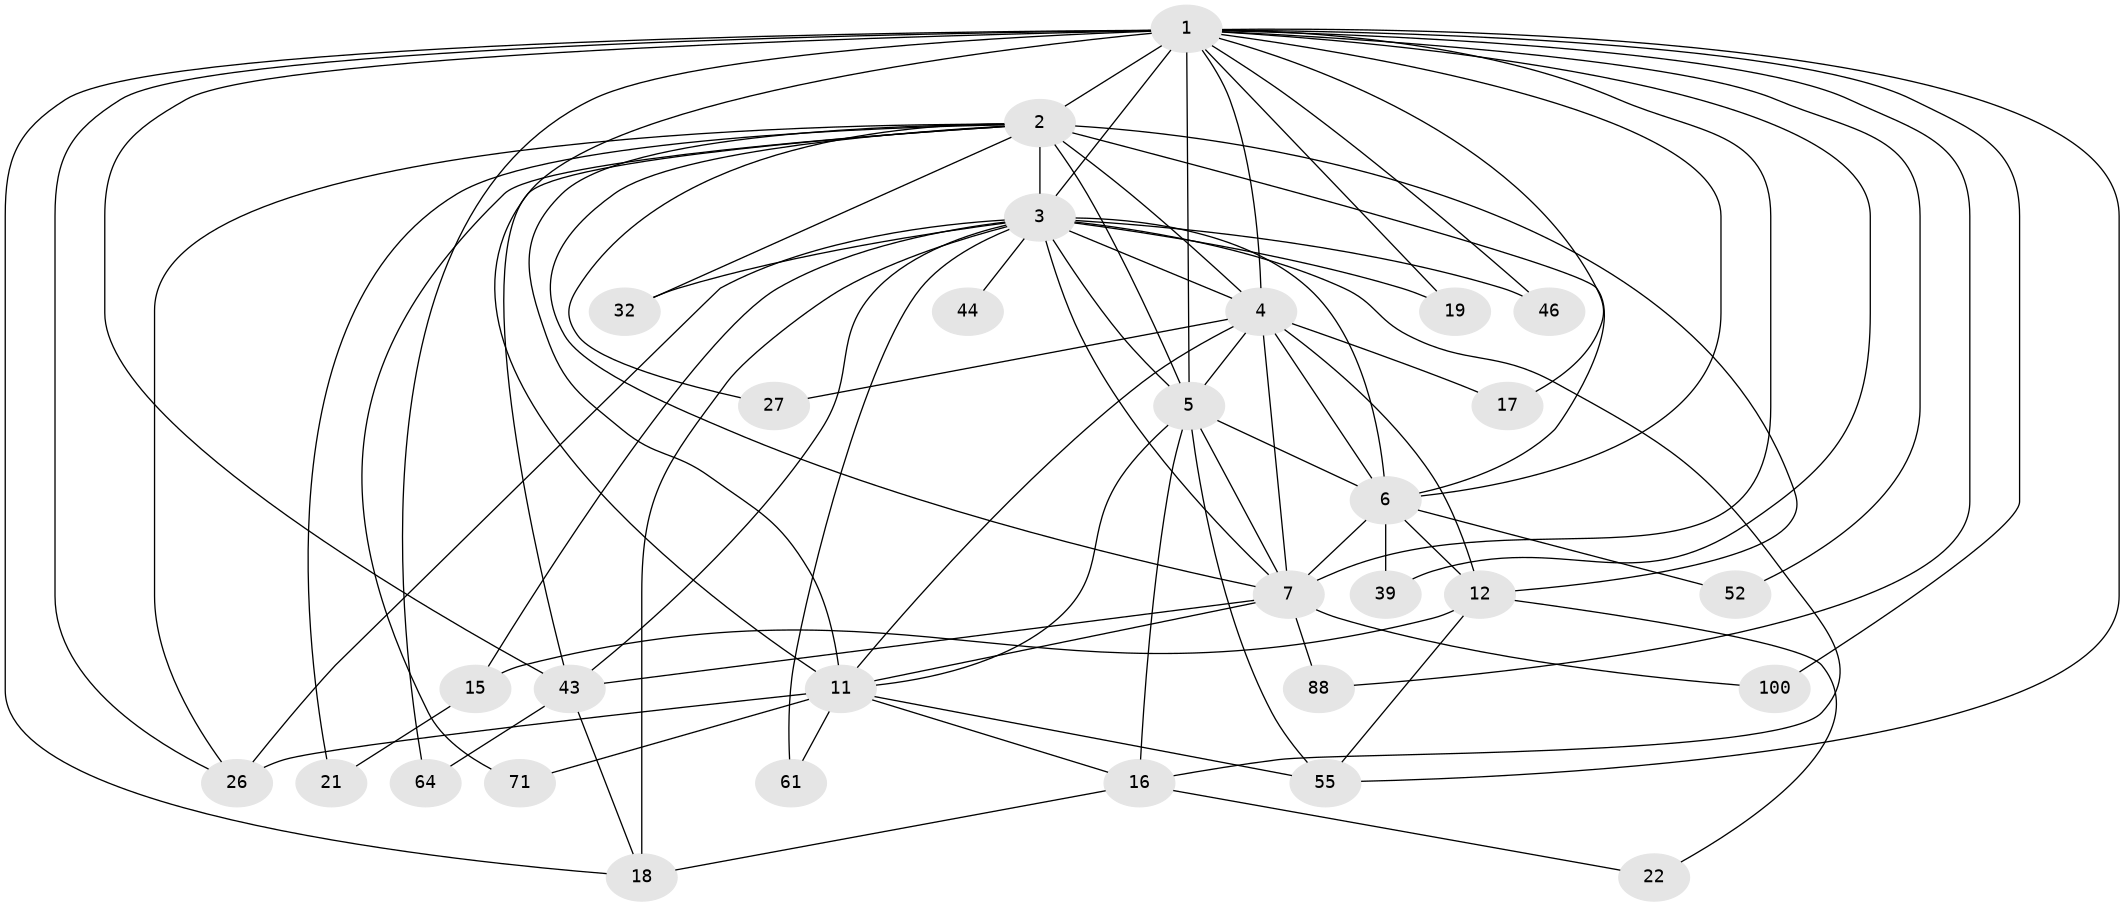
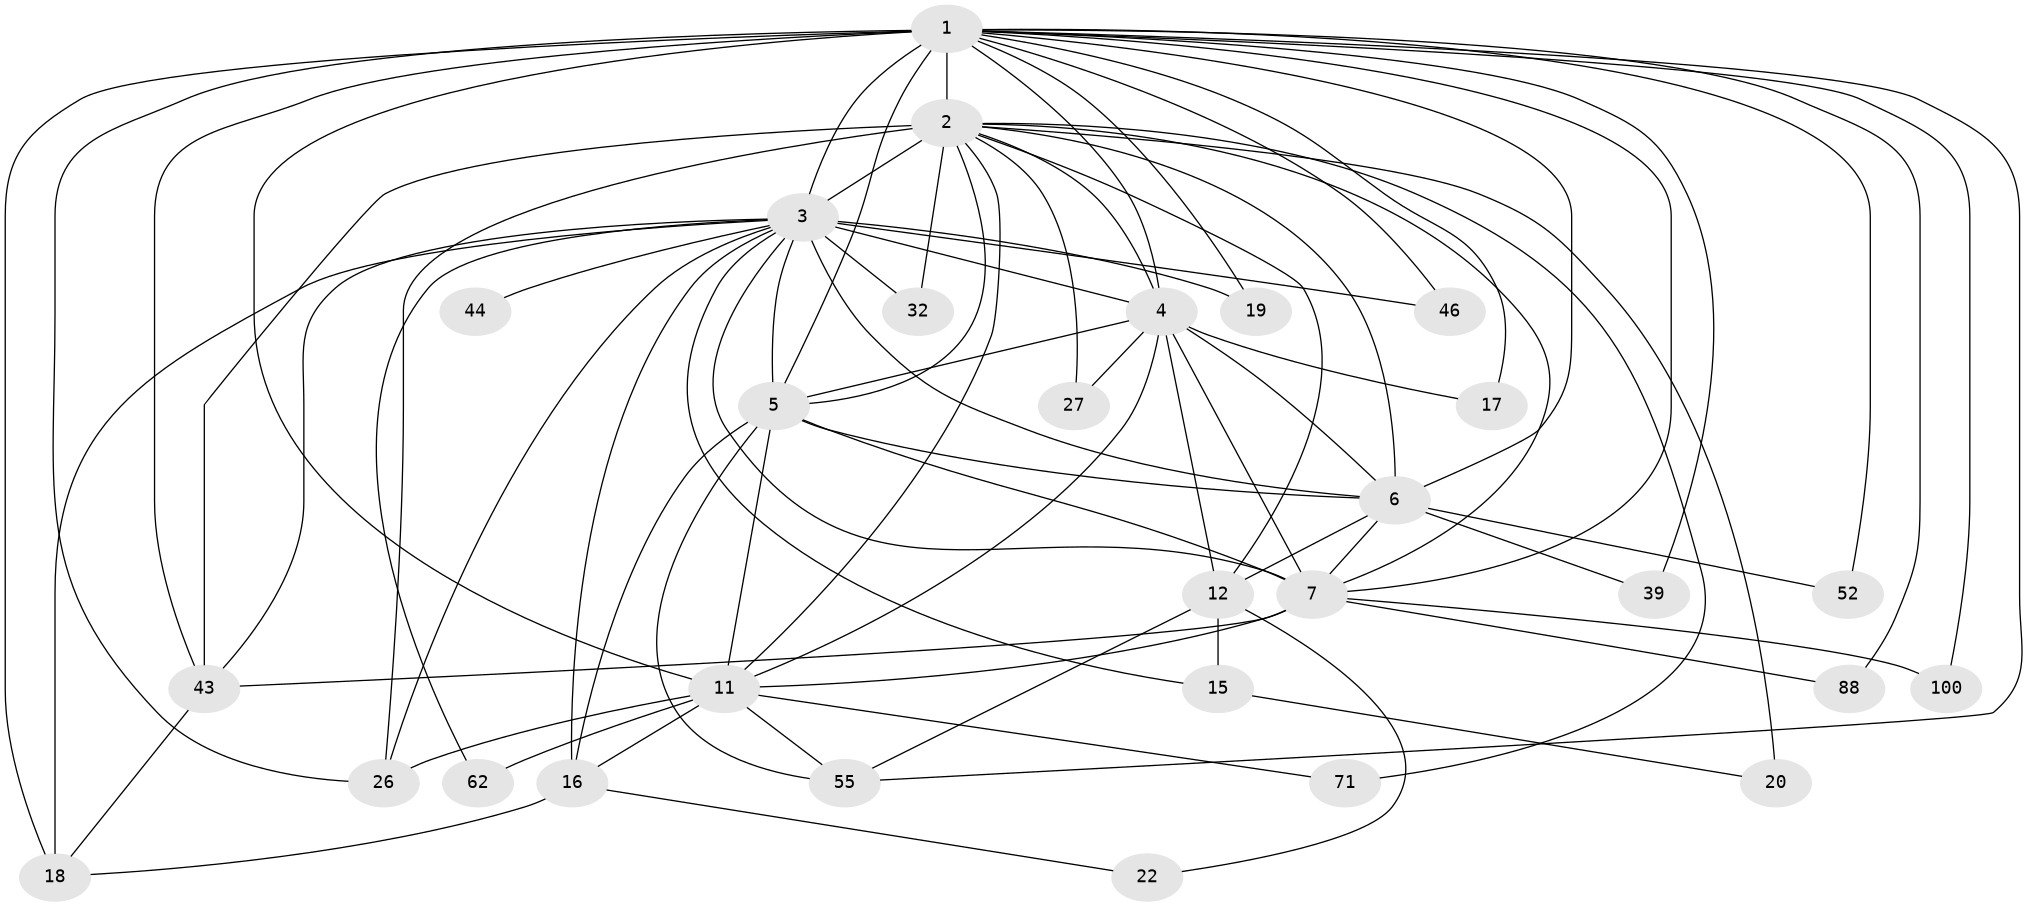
  graph {
    fontname="DejaVu Sans Mono"
    node [color=gray90 fontname="DejaVu Sans Mono" style=filled]
    edge [fontname="DejaVu Sans Mono"]
    1 [super="+8+9+16"]
    2 [super="+68+59+48"]
    3 [super="+78+10+20+95+23+29+25+28+35+33"]
    4 [super="+50+90+85+69+17+58+65+38+60+63"]
    5 [super="+13"]
    6 [super="+99+93+24+56"]
    7 [super="+45+51"]
    11 [super="+92+86+40+41+47"]
    18 [super="+87"]
    19
    26 [super="+67"]
    39 [super="+62"]
    43 [super="+81"]
    46
    52
    55 [super="+71"]
-   64
    n18 [label=17]
    88
    100
    12 [super="+82+66"]
-   21
+   21 [label=20]
    27
    32
    n25 [label=71]
    n26 [label=16]
    15
    44
-   61
+   61 [label=62]
    22
    1 -- 2 [weight=6]
    1 -- 3 [weight=15]
    1 -- 4 [weight=5]
    1 -- 5 [weight=5]
    1 -- 6 [weight=6]
    1 -- 7 [weight=3]
    1 -- 11 [weight=4]
    1 -- 18
    1 -- 19 [weight=2]
    1 -- 26
    1 -- 39 [weight=2]
    1 -- 43
    1 -- 46
    1 -- 52
    1 -- 55
-   1 -- 64
    1 -- n18
    1 -- 88
    1 -- 100
    2 -- 3 [weight=6]
    2 -- 4 [weight=3]
    2 -- 5
    2 -- 6
    2 -- 7
    2 -- 11
    2 -- 26
    2 -- 43 [weight=2]
    2 -- 12
    2 -- 21
    2 -- 27
    2 -- 32
    2 -- n25
    3 -- 4 [weight=10]
    3 -- 5 [weight=4]
    3 -- 6 [weight=3]
    3 -- 7 [weight=3]
    3 -- 18 [weight=2]
    3 -- 19
    3 -- 26 [weight=2]
    3 -- 43
    3 -- 46 [weight=2]
    3 -- 32
    3 -- n26
    3 -- 15
    3 -- 44
    3 -- 61
    4 -- 5
    4 -- 6 [weight=2]
    4 -- 7 [weight=4]
    4 -- 11 [weight=3]
    4 -- n18
    4 -- 12
    4 -- 27 [weight=2]
    5 -- 6
    5 -- 7
    5 -- 11
    5 -- 55
    5 -- n26
    6 -- 7
    6 -- 39
    6 -- 52
    6 -- 12
    7 -- 11
    7 -- 43
    7 -- 88
    7 -- 100
    11 -- 26
    11 -- 55
    11 -- n25
    11 -- n26
    11 -- 61
    43 -- 18
-   43 -- 64
    12 -- 55
    12 -- 15
    12 -- 22
    n26 -- 18
    n26 -- 22
    15 -- 21
  }
